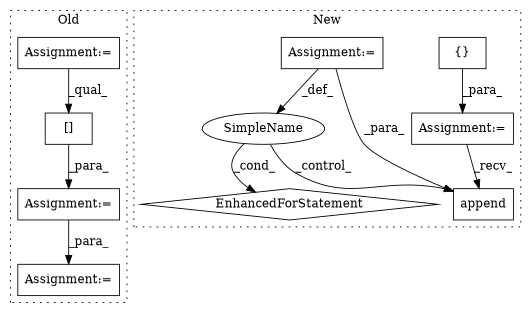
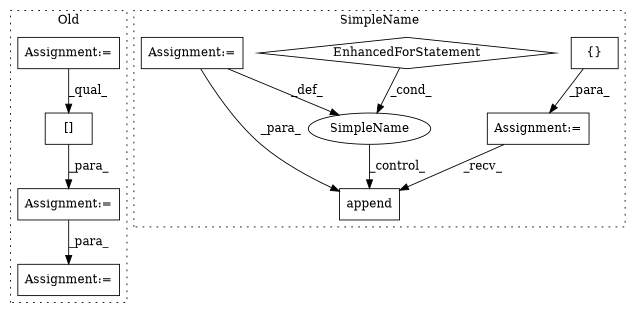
  digraph {
    node [a=7 l=1 s="12512,12584" shape=box]
    n1 [a=2 l="13,2" label="[]" s="7054,7175"]
    n2 [l=5 label="Assignment:=" s=6556]
    n3 [label="Assignment:=" s=7519]
    n4 [label="Assignment:=" s=7053]
    n5 [a=32 l="7,1" label=append s="12604,12724"]
    n6 [label="Assignment:=" s=12494]
    n7 [a=4 l=2 label="{}" s=12504]
    n8 [a=70 l="53,2" label=EnhancedForStatement shape=diamond]
    n9 [l="53,2" label="Assignment:="]
    n10 [a=42 l=7 label=SimpleName s=12569 shape=ellipse]
    subgraph cluster_1 {
      label=Old
      style=dotted
      n1
      n2
      n3
      n4
    }
    subgraph cluster_2 {
-     label=New
+     label=SimpleName
      style=dotted
      n5
      n6
      n7
      n8
      n9
      n10
    }
    n1 -> n4 [label=_para_]
    n2 -> n1 [label=_qual_]
    n4 -> n3 [label=_para_]
    n6 -> n5 [label=_recv_]
    n7 -> n6 [label=_para_]
    n9 -> n5 [label=_para_]
    n9 -> n10 [label=_def_]
    n10 -> n5 [label=_control_]
-   n10 -> n8 [label=_cond_]
+   n8 -> n10 [label=_cond_]
  }
